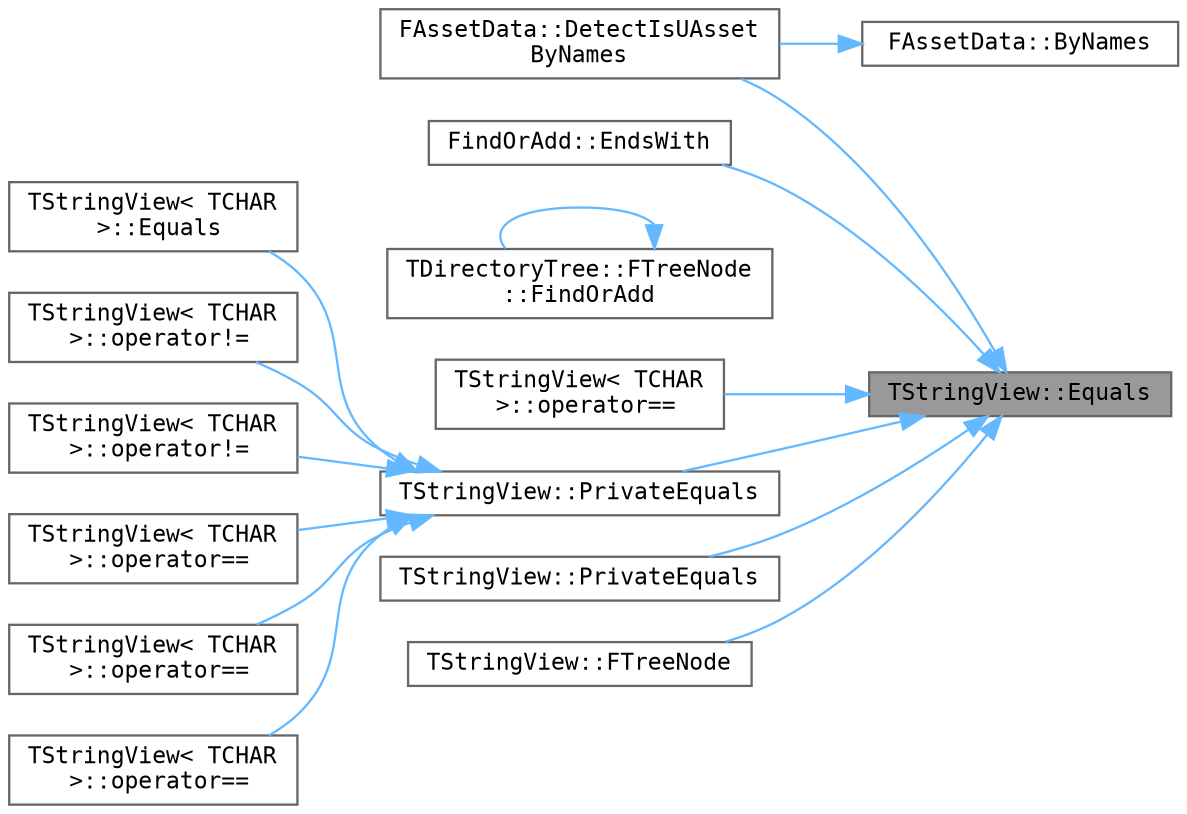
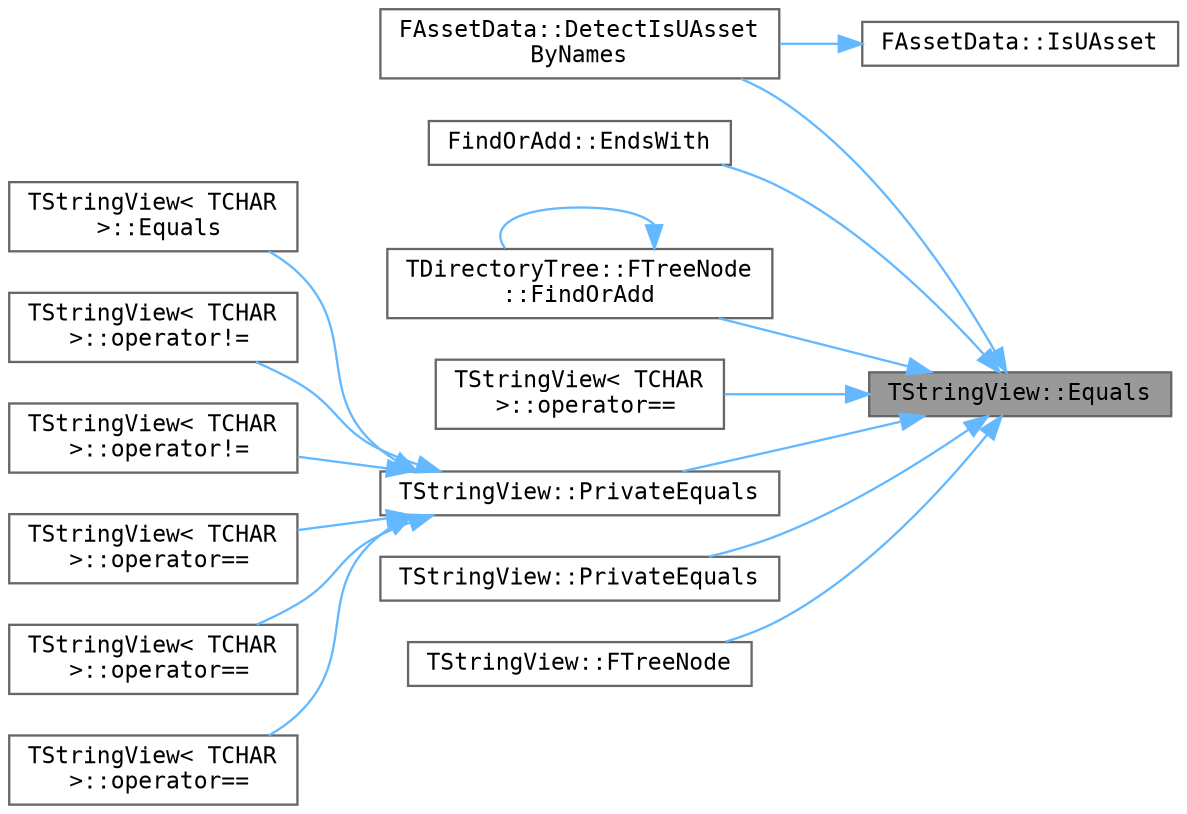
  digraph {
    fontname="DejaVu Sans Mono"
    rankdir=RL
    node [color=grey40 fillcolor=white fontname="DejaVu Sans Mono" fontsize=10 shape=box style=filled]
    edge [color=steelblue1 dir=back fontname="DejaVu Sans Mono" fontsize=10 labelfontname=Helvetica labelfontsize=10 style=solid]
    n1 [color=gray40 fillcolor=grey60 fontcolor=black height=0.2 label="TStringView::Equals" width=0.4]
    n2 [height=0.2 label="FAssetData::DetectIsUAsset\lByNames" width=0.4]
    n3 [height=0.2 label="FindOrAdd::EndsWith" width=0.4]
    n4 [height=0.2 label="TDirectoryTree::FTreeNode\l::FindOrAdd" width=0.4]
    n5 [height=0.2 label="TStringView\< TCHAR\l \>::operator==" width=0.4]
    n6 [height=0.2 label="TStringView::PrivateEquals" width=0.4]
    n7 [height=0.2 label="TStringView::PrivateEquals" width=0.4]
    n8 [height=0.2 label="TStringView::FTreeNode" width=0.4]
    n9 [height=0.2 label="TStringView\< TCHAR\l \>::Equals" width=0.4]
    n10 [height=0.2 label="TStringView\< TCHAR\l \>::operator!=" width=0.4]
    n11 [height=0.2 label="TStringView\< TCHAR\l \>::operator!=" width=0.4]
    n12 [height=0.2 label="TStringView\< TCHAR\l \>::operator==" width=0.4]
    n13 [height=0.2 label="TStringView\< TCHAR\l \>::operator==" width=0.4]
    n14 [height=0.2 label="TStringView\< TCHAR\l \>::operator==" width=0.4]
-   n15 [height=0.2 label="FAssetData::ByNames" width=0.4]
+   n15 [height=0.2 label="FAssetData::IsUAsset" width=0.4]
    n1 -> n2
    n1 -> n3
+   n1 -> n4
    n1 -> n5
    n1 -> n6
    n1 -> n7
    n1 -> n8
    n4 -> n4
    n6 -> n9
    n6 -> n10
    n6 -> n11
    n6 -> n12
    n6 -> n13
    n6 -> n14
    n15 -> n2
  }
